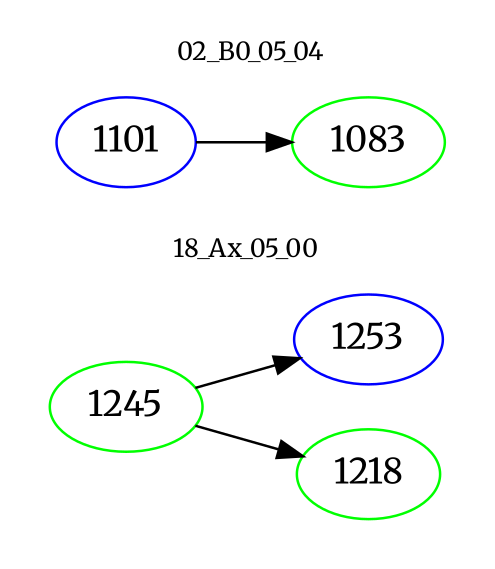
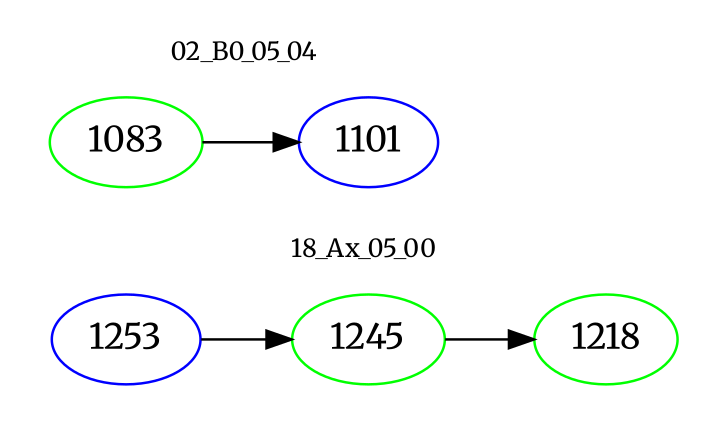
  digraph {
    fontname=Merriweather
    rankdir=LR
    node [color=green fontname=Merriweather]
    edge [color=black fontname=Merriweather]
    n1 [label=1245]
    n2 [label=1218]
    n3 [color=blue label=1253]
    n4 [label=1083]
    n5 [color=blue label=1101]
    subgraph cluster_1 {
      color=white
      fontsize=10
      label="18_Ax_05_00"
      n1
      n2
      n3
    }
    subgraph cluster_2 {
      color=white
      fontsize=10
      label="02_B0_05_04"
      n4
      n5
    }
    n1 -> n2
-   n1 -> n3
-   n5 -> n4
+   n3 -> n1
+   n4 -> n5
  }
